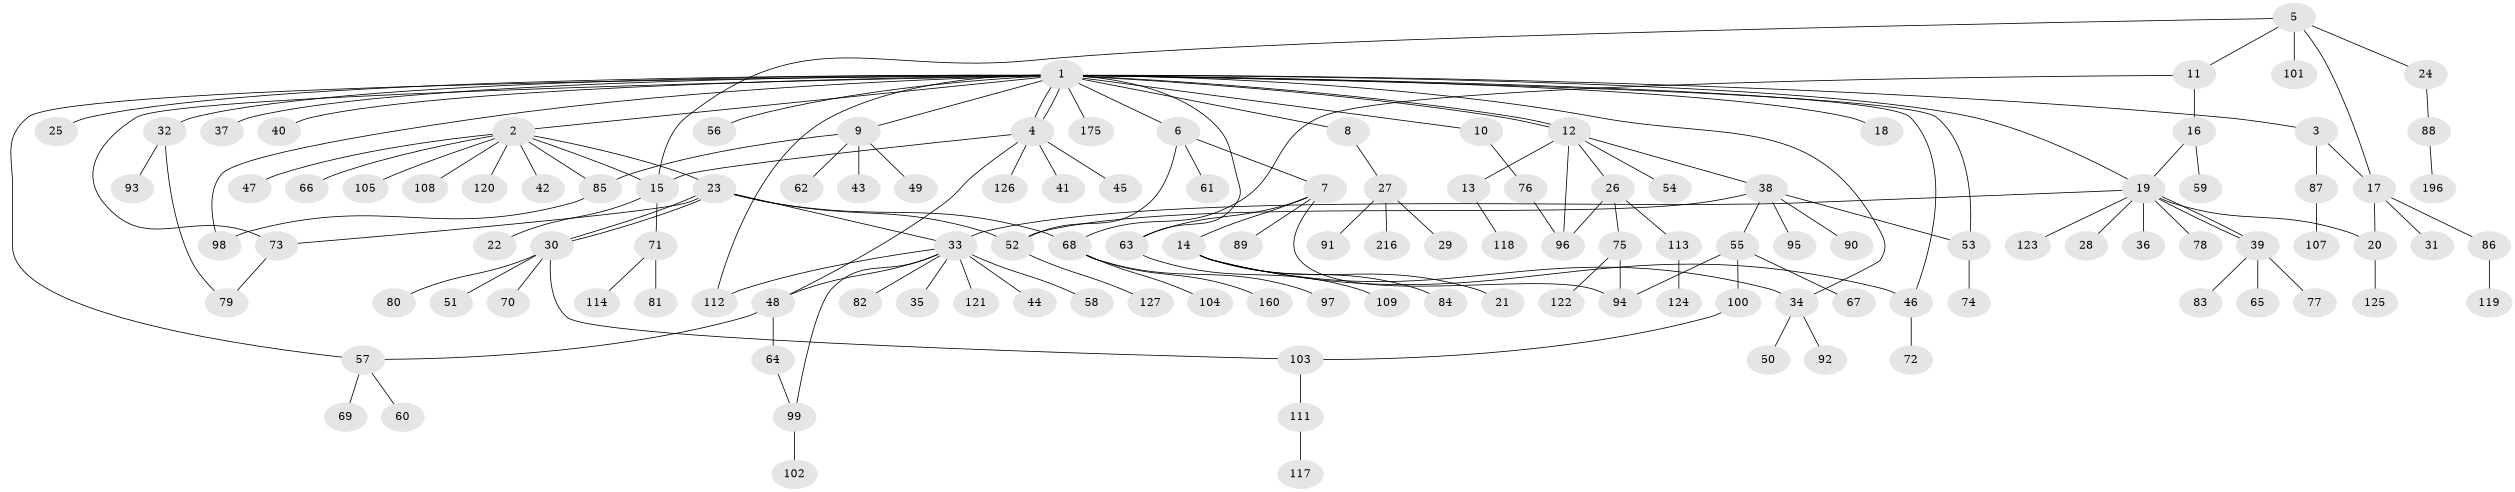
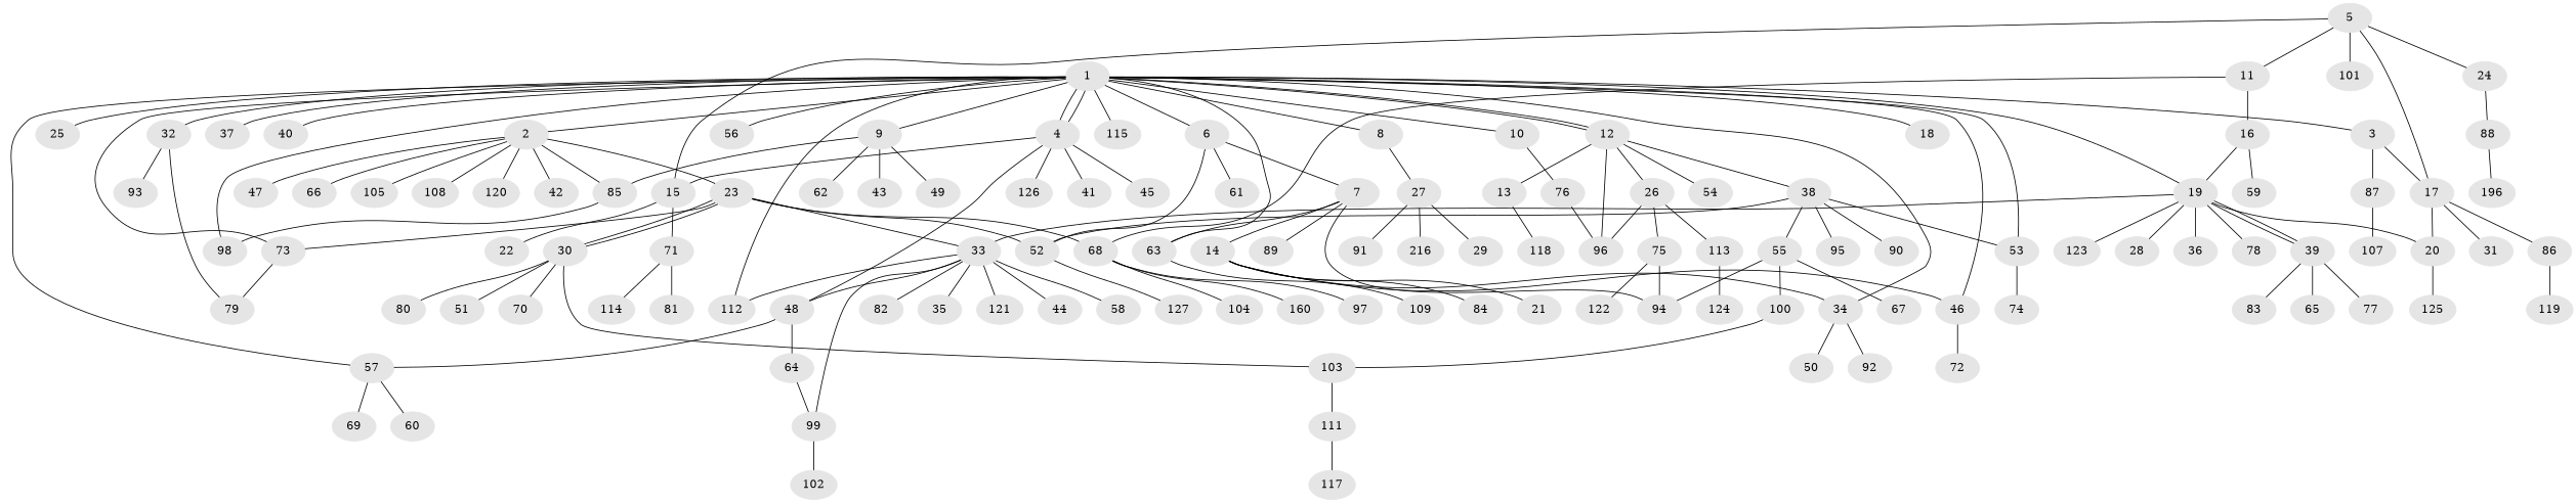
  graph {
    node [color=gray90 style=filled]
    1
    2
    3
    4
    6
    8
    9
    10
    12
    18
    19
    25
    32
    34
    37
    40
    46
    53
    56
    57
    63
    73
    98
    112
-   115 [label=175]
+   115
    15
    23
    42
    47
    66
    85
    105
    108
    120
    17
    87
    41
    45
    48
    126
    7
    52
    61
    27
    43
    49
    62
    76
    13
    26
    38
    54
    96
    20
    28
    33
    36
    39
    78
    123
    79
    93
    50
    92
    72
    74
    60
    69
    109
    5
    11
    24
    101
    22
    71
    68
    30
    31
    86
    107
    64
    16
    88
    14
    89
    94
    127
    21
    84
    29
    91
    n92 [label=216]
    59
    97
    104
    n96 [label=160]
    118
    75
    113
    55
    90
    95
    81
    114
    125
    119
    35
    44
    58
    82
    99
    121
    65
    77
    83
    51
    70
    80
    103
    n120 [label=196]
    122
    124
    111
    102
    67
    100
    117
    1 -- 2
    1 -- 3
    1 -- 4
    1 -- 4
    1 -- 6
    1 -- 8
    1 -- 9
    1 -- 10
    1 -- 12
    1 -- 12
    1 -- 18
    1 -- 19
    1 -- 25
    1 -- 32
    1 -- 34
    1 -- 37
    1 -- 40
    1 -- 46
    1 -- 53
    1 -- 56
    1 -- 57
    1 -- 63
    1 -- 73
    1 -- 98
    1 -- 112
    1 -- 115
-   2 -- 15
    2 -- 23
    2 -- 42
    2 -- 47
    2 -- 66
    2 -- 85
    2 -- 105
    2 -- 108
    2 -- 120
    3 -- 17
    3 -- 87
    4 -- 15
    4 -- 41
    4 -- 45
    4 -- 48
    4 -- 126
    6 -- 7
    6 -- 52
    6 -- 61
    8 -- 27
    9 -- 85
    9 -- 43
    9 -- 49
    9 -- 62
    10 -- 76
    12 -- 13
    12 -- 26
    12 -- 38
    12 -- 54
    12 -- 96
    19 -- 20
    19 -- 28
    19 -- 33
    19 -- 36
    19 -- 39
    19 -- 39
    19 -- 78
    19 -- 123
    32 -- 79
    32 -- 93
    34 -- 50
    34 -- 92
    46 -- 72
    53 -- 74
    57 -- 60
    57 -- 69
    63 -- 109
    73 -- 79
    15 -- 22
    15 -- 71
    23 -- 73
    23 -- 52
    23 -- 33
    23 -- 68
    23 -- 30
    23 -- 30
    85 -- 98
    17 -- 20
    17 -- 31
    17 -- 86
    87 -- 107
    48 -- 57
    48 -- 64
    7 -- 63
    7 -- 14
    7 -- 89
    7 -- 94
    52 -- 127
    27 -- 29
    27 -- 91
    27 -- n92
    76 -- 96
    13 -- 118
    26 -- 96
    26 -- 75
    26 -- 113
    38 -- 53
    38 -- 52
    38 -- 55
    38 -- 90
    38 -- 95
    20 -- 125
    33 -- 112
    33 -- 48
    33 -- 35
    33 -- 44
    33 -- 58
    33 -- 82
    33 -- 99
    33 -- 121
    39 -- 65
    39 -- 77
    39 -- 83
    5 -- 15
    5 -- 17
    5 -- 11
    5 -- 24
    5 -- 101
    11 -- 68
    11 -- 16
    24 -- 88
    71 -- 81
    71 -- 114
    68 -- 97
    68 -- 104
    68 -- n96
    30 -- 51
    30 -- 70
    30 -- 80
    30 -- 103
    86 -- 119
    64 -- 99
    16 -- 19
    16 -- 59
    88 -- n120
    14 -- 34
    14 -- 46
    14 -- 21
    14 -- 84
    75 -- 94
    75 -- 122
    113 -- 124
    55 -- 94
    55 -- 67
    55 -- 100
    99 -- 102
    103 -- 111
    111 -- 117
    100 -- 103
  }
